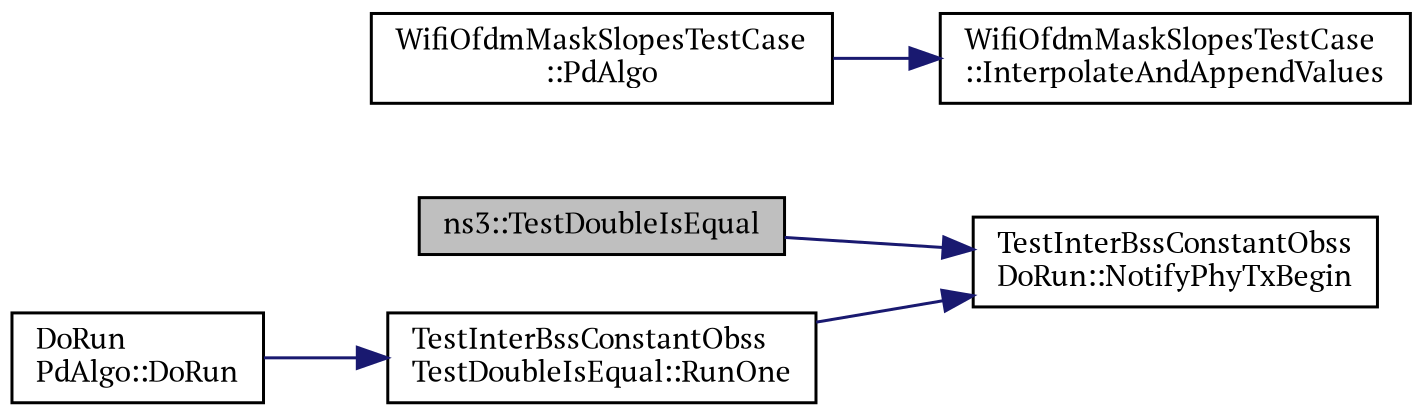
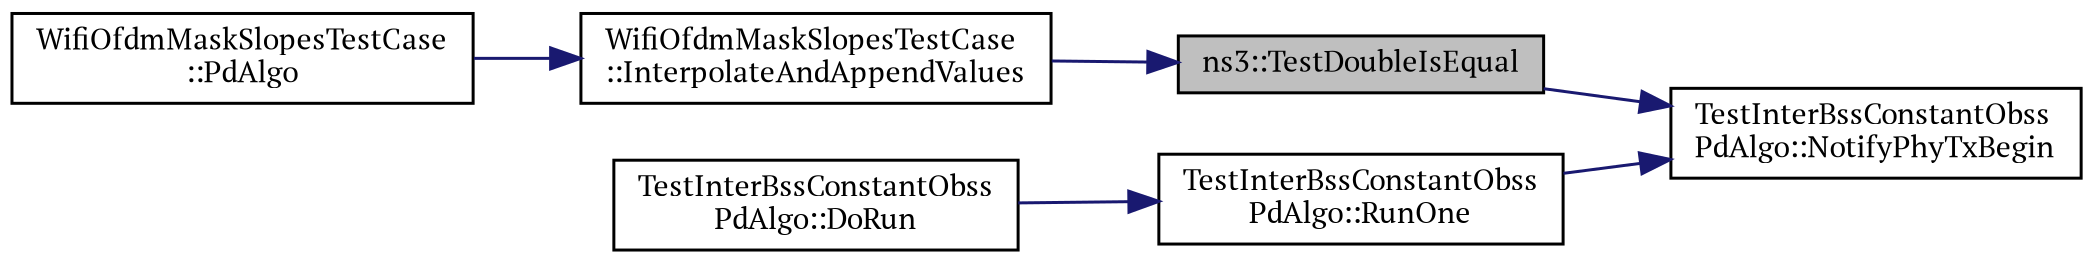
  digraph {
    fontname="PT Serif"
    rankdir=RL
    node [color=black fillcolor=white fontname="PT Serif" fontsize=10 shape=record style=filled]
    edge [color=midnightblue dir=back fontname="PT Serif" fontsize=10 labelfontname=Helvetica labelfontsize=10 style=solid]
    n1 [fillcolor=grey75 fontcolor=black height=0.2 label="ns3::TestDoubleIsEqual" width=0.4]
    n2 [height=0.2 label="WifiOfdmMaskSlopesTestCase\l::InterpolateAndAppendValues" width=0.4]
    n3 [height=0.2 label="WifiOfdmMaskSlopesTestCase\l::PdAlgo" width=0.4]
-   n4 [height=0.2 label="TestInterBssConstantObss\lDoRun::NotifyPhyTxBegin" width=0.4]
-   n5 [height=0.2 label="TestInterBssConstantObss\lTestDoubleIsEqual::RunOne" width=0.4]
-   n6 [height=0.2 label="DoRun\lPdAlgo::DoRun" width=0.4]
+   n4 [height=0.2 label="TestInterBssConstantObss\lPdAlgo::NotifyPhyTxBegin" width=0.4]
+   n5 [height=0.2 label="TestInterBssConstantObss\lPdAlgo::RunOne" width=0.4]
+   n6 [height=0.2 label="TestInterBssConstantObss\lPdAlgo::DoRun" width=0.4]
+   n1 -> n2
    n2 -> n3
    n4 -> n1
    n4 -> n5
    n5 -> n6
  }
